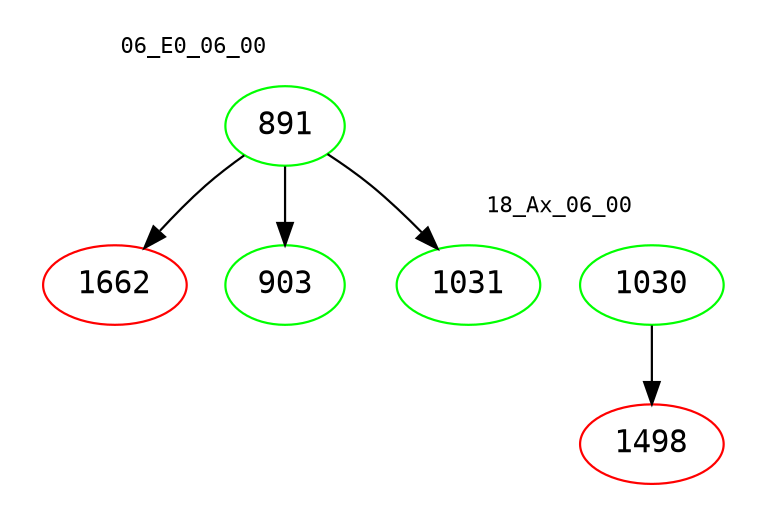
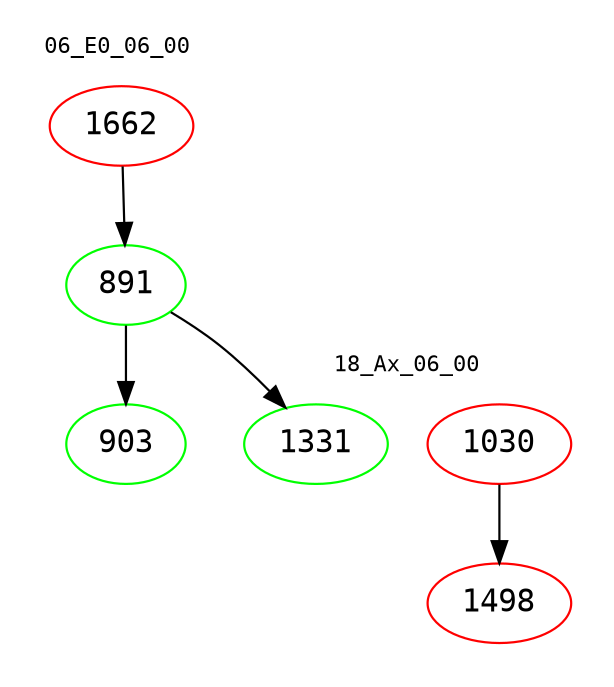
  digraph {
    fontname="DejaVu Sans Mono"
    node [color=green fontname="DejaVu Sans Mono"]
    edge [color=black fontname="DejaVu Sans Mono"]
-   n1 [label=1030]
+   n1 [color=red label=1030]
    n2 [color=red label=1498]
-   n3 [label=1031]
+   n3 [label=1331]
    n4 [label=891]
    n5 [color=red label=1662]
    n6 [label=903]
    subgraph cluster_1 {
      color=white
      fontsize=10
      label="18_Ax_06_00"
      n1
      n2
      n3
    }
    subgraph cluster_2 {
      color=white
      fontsize=10
      label="06_E0_06_00"
      n4
      n5
      n6
    }
    n1 -> n2
    n4 -> n3
-   n4 -> n5
+   n5 -> n4
    n4 -> n6
  }
